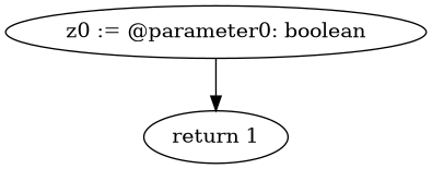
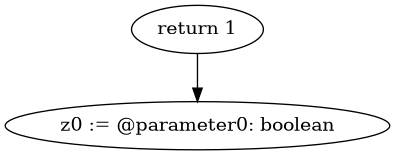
  digraph {
    "z0 := @parameter0: boolean"
    "return 1"
-   "z0 := @parameter0: boolean" -> "return 1"
+   "return 1" -> "z0 := @parameter0: boolean"
  }
